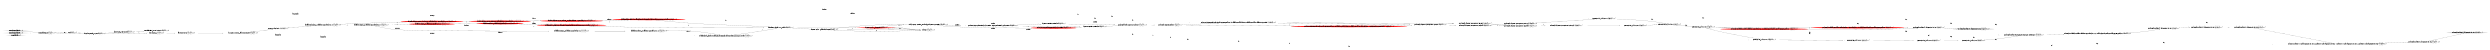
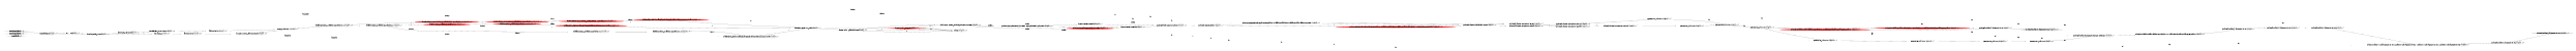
  digraph {
    rankdir=LR
    node [fillcolor=white shape=ellipse style=filled]
    edge [style=bold]
    n1 [label="return@@@4@@@['1', '1', '1']"]
    n2 [label="final String baseSequenceName = \"sequence0\"@@@6@@@['1', '1', '1']"]
    n3 [label="maxRowsPerSegment = Integer.MAX_VALUE@@@7@@@['1', '1', '0']"]
    n4 [label="maxRowsPerSegment = 2@@@7@@@['0', '0', '1']"]
    n5 [fillcolor=red label="final KafkaIndexTask task = createTask(null,new KafkaIndexTaskIOConfig(0,baseSequenceName,startPartitions,endPartitions,consumerProps,true,null,null,false))@@@19@@@['0', '1', '0']"]
    n6 [label="final KafkaIndexTask task = createTask(null,new KafkaIOConfig(0,baseSequenceName,startPartitions,endPartitions,consumerProps,true,null,null,false))@@@19@@@['0', '0', '1']"]
    n7 [fillcolor=red label="final KafkaIndexTask task = createTask(null,new KafkaIOConfig(0,baseSequenceName,startPartitions,endPartitions,consumerProps,true,null,null,false))@@@19@@@['1', '0', '0']"]
    n8 [label="task.getRunner().setEndOffsets(currentOffsets,false)@@@26@@@['1', '1', '0']"]
    n9 [label="Assert.assertEquals(TaskState.SUCCESS,future.get().getStatusCode())@@@27@@@['1', '1', '1']"]
    n10 [label="Assert.assertEquals(1,checkpointRequestsHash.size())@@@28@@@['1', '1', '1']"]
    n11 [label="SegmentDescriptor desc7 = SD(task,\"2013/P1D\",0)@@@39@@@['0', '0', '1']"]
    n12 [label="Assert.assertEquals(ImmutableSet.of(desc1,desc2,desc3,desc4,desc5,desc6,desc7),publishedDescriptors())@@@40@@@['0', '0', '1']"]
    n13 [fillcolor=lightgray label="Assert.assertEquals(ImmutableList.of(\"f\"),readSegmentColumn(\"dim1\",desc7))@@@47@@@['0', '0', '1']"]
    n14 [label="Assert.assertEquals(new KafkaDataSourceMetadata(new KafkaPartitions(topic,ImmutableMap.of(0,10L,1,2L))),metadataStorageCoordinator.getDataSourceMetadata(DATA_SCHEMA.getDataSource()))@@@41@@@['0', '0', '1']"]
    n15 [label="Assert.assertEquals(ImmutableList.of(\"c\"),readSegmentColumn(\"dim1\",desc3))@@@44@@@['0', '0', '1']"]
    n16 [label="Assert.assertTrue((ImmutableList.of(\"d\",\"e\").equals(readSegmentColumn(\"dim1\",desc4)) && ImmutableList.of(\"h\").equals(readSegmentColumn(\"dim1\",desc5))) || (ImmutableList.of(\"d\",\"h\").equals(readSegmentColumn(\"dim1\",desc4)) && ImmutableList.of(\"e\").equals(readSegmentColumn(\"dim1\",desc5))))@@@45@@@['0', '0', '1']"]
    n17 [label="Assert.assertEquals(ImmutableList.of(\"g\"),readSegmentColumn(\"dim1\",desc6))@@@46@@@['0', '0', '1']"]
    n18 [label="intermediateHandoffPeriod = new Period().withSeconds(0)@@@8@@@['1', '1', '0']"]
+   n19 [label="kafkaProducer.send(record).get()@@@11@@@['1', '1', '0']"]
    n20 [label="kafkaProducer.send(record).get()@@@10@@@['0', '0', '1']"]
    n21 [fillcolor=lightgray label="testTimeBasedIncrementalHandOff['1', '0', '0']" shape=diamond]
    n22 [label="!isIncrementalHandoffSupported@@@3@@@['1', '1', '1']" shape=diamond]
    n23 [label="Assert.assertTrue(checkpointRequestsHash.contains(Objects.hash(DATA_SCHEMA.getDataSource(),0,new KafkaDataSourceMetadata(startPartitions),new KafkaDataSourceMetadata(new KafkaPartitions(topic,currentOffsets)))))@@@29@@@['1', '0', '1']"]
    n24 [label="Assert.assertEquals(2,task.getRunner().getRowIngestionMeters().getProcessed())@@@30@@@['1', '1', '0']"]
    n25 [fillcolor=red label="Assert.assertTrue(checkpointRequestsHash.contains(Objects.hash(DATA_SCHEMA.getDataSource(),0,new KafkaDataSourceMetadata(startPartitions),new KafkaDataSourceMetadata(new SeekableStreamPartitions<>(topic,checkpoint.getPartitionSequenceNumberMap())))))@@@29@@@['0', '1', '0']"]
    n26 [label="Assert.assertEquals(8,task.getRunner().getRowIngestionMeters().getProcessed())@@@30@@@['0', '0', '1']"]
    n27 [label="Assert.assertEquals(0,task.getRunner().getRowIngestionMeters().getUnparseable())@@@31@@@['1', '1', '0']"]
    n28 [label="Assert.assertEquals(3,task.getRunner().getRowIngestionMeters().getUnparseable())@@@31@@@['0', '0', '1']"]
    n29 [fillcolor=red label="Assert.assertEquals(new KafkaDataSourceMetadata(new SeekableStreamPartitions<>(topic,ImmutableMap.of(0,2L,1,0L))),metadataStorageCoordinator.getDataSourceMetadata(DATA_SCHEMA.getDataSource()))@@@36@@@['0', '1', '0']"]
    n30 [label="Assert.assertEquals(ImmutableList.of(\"a\"),readSegmentColumn(\"dim1\",desc1))@@@37@@@['1', '1', '0']"]
    n31 [fillcolor=lightgray label="Assert.assertEquals(ImmutableList.of(\"b\"),readSegmentColumn(\"dim1\",desc2))@@@38@@@['1', '1', '0']"]
    n32 [label="Assert.assertEquals(0,task.getRunner().getRowIngestionMeters().getThrownAway())@@@32@@@['1', '1', '0']"]
    n33 [label="final Map<Integer,Long> currentOffsets = ImmutableMap.copyOf(task.getRunner().getCurrentOffsets())@@@24@@@['1', '1', '1']"]
    n34 [label="task.getRunner().setEndOffsets(currentOffsets,false)@@@26@@@['0', '0', '1']"]
    n35 [label="Assert.assertTrue(checkpoint1.getPartitionOffsetMap().equals(currentOffsets) || checkpoint2.getPartitionOffsetMap().equals(currentOffsets))@@@25@@@['1', '0', '1']"]
    n36 [fillcolor=red label="Assert.assertTrue(checkpoint.getPartitionSequenceNumberMap().equals(currentOffsets))@@@25@@@['0', '1', '0']"]
    n37 [label="SegmentDescriptor desc2 = SD(task,\"2009/P1D\",0)@@@34@@@['1', '1', '1']"]
    n38 [label="Assert.assertEquals(ImmutableList.of(\"b\"),readSegmentColumn(\"dim1\",desc2))@@@43@@@['0', '0', '1']"]
    n39 [label="SegmentDescriptor desc3 = SD(task,\"2010/P1D\",0)@@@35@@@['1', '1', '1']"]
    n40 [fillcolor=red label="Assert.assertEquals(new KafkaDataSourceMetadata(new KafkaPartitions(topic,ImmutableMap.of(0,2L,1,0L))),metadataStorageCoordinator.getDataSourceMetadata(DATA_SCHEMA.getDataSource()))@@@36@@@['1', '0', '0']"]
    n41 [label="SegmentDescriptor desc4 = SD(task,\"2011/P1D\",0)@@@36@@@['0', '0', '1']"]
    n42 [fillcolor=red label="final KafkaPartitions checkpoint = new KafkaPartitions(topic,ImmutableMap.of(0,1L,1,0L))@@@17@@@['1', '0', '0']"]
    n43 [fillcolor=red label="final KafkaPartitions endPartitions = new KafkaPartitions(topic,ImmutableMap.of(0,2L,1,0L))@@@18@@@['1', '0', '0']"]
    n44 [fillcolor=red label="final SeekableStreamPartitions<Integer,Long> checkpoint = new SeekableStreamPartitions<>(topic,ImmutableMap.of(0,1L,1,0L))@@@17@@@['0', '1', '0']"]
    n45 [label="final KafkaPartitions checkpoint1 = new KafkaPartitions(topic,ImmutableMap.of(0,5L,1,0L))@@@16@@@['1', '0', '1']"]
    n46 [fillcolor=red label="final SeekableStreamPartitions<Integer,Long> endPartitions = new SeekableStreamPartitions<>(topic,ImmutableMap.of(0,2L,1,0L))@@@18@@@['0', '1', '0']"]
    n47 [label="final KafkaPartitions checkpoint2 = new KafkaPartitions(topic,ImmutableMap.of(0,4L,1,2L))@@@17@@@['0', '0', '1']"]
    n48 [fillcolor=red label="final SeekableStreamPartitions<Integer,Long> startPartitions = new SeekableStreamPartitions<>(topic,ImmutableMap.of(0,0L,1,0L))@@@16@@@['0', '1', '0']"]
    n49 [label="final ListenableFuture<TaskStatus> future = runTask(task)@@@20@@@['1', '1', '1']"]
    n50 [label="SegmentDescriptor desc1 = SD(task,\"2008/P1D\",0)@@@33@@@['1', '1', '0']"]
    n51 [label="task.getRunner().getStatus() != KafkaIndexTask.Status.PAUSED@@@21@@@['1', '0', '1']" shape=diamond]
    n52 [fillcolor=red label="task.getRunner().getStatus() != Status.PAUSED@@@21@@@['0', '1', '0']" shape=diamond]
    n53 [label="SegmentDescriptor desc6 = SD(task,\"2012/P1D\",0)@@@38@@@['0', '0', '1']"]
    n54 [label="final KafkaPartitions startPartitions = new KafkaPartitions(topic,ImmutableMap.of(0,0L,1,0L))@@@15@@@['1', '1', '1']"]
    n55 [label="SegmentDescriptor desc1 = SD(task,\"2008/P1D\",0)@@@33@@@['0', '0', '1']"]
    n56 [label="SegmentDescriptor desc5 = SD(task,\"2011/P1D\",1)@@@37@@@['0', '0', '1']"]
    n57 [label="final KafkaPartitions endPartitions = new KafkaPartitions(topic,ImmutableMap.of(0,10L,1,2L))@@@18@@@['0', '0', '1']"]
    n58 [label="consumerProps.put(\"max.poll.records\",\"1\")@@@14@@@['1', '1', '1']"]
    n59 [fillcolor=lightgray label="testTimeBasedIncrementalHandOff['0', '1', '0']" shape=diamond]
    n60 [label="Assert.assertEquals(1,task.getRunner().getRowIngestionMeters().getThrownAway())@@@32@@@['0', '0', '1']"]
    n61 [label="Thread.sleep(10)@@@22@@@['1', '1', '1']"]
    n62 [label="Assert.assertEquals(ImmutableList.of(\"a\"),readSegmentColumn(\"dim1\",desc1))@@@42@@@['0', '0', '1']"]
    n63 [label="Map<String,Object> consumerProps = kafkaServer.consumerProperties()@@@13@@@['0', '0', '1']"]
    n64 [fillcolor=lightgray label="testIncrementalHandOff['0', '0', '1']" shape=diamond]
    n1 -> n2
    n2 -> n3
    n2 -> n4
    n2 -> n5 [label=baseSequenceName style=solid]
    n2 -> n6 [label=baseSequenceName style=solid]
    n2 -> n7 [label=baseSequenceName style=solid]
    n3 -> n4 [label=2 style=dashed]
    n3 -> n18
    n4 -> n20
    n5 -> n37 [label=task style=solid]
    n5 -> n49 [label=task style=solid]
    n5 -> n49
    n5 -> n50 [label=task style=solid]
    n6 -> n11 [label=task style=solid]
    n6 -> n37 [label=task style=solid]
    n6 -> n39 [label=task style=solid]
    n6 -> n41 [label=task style=solid]
    n6 -> n49 [label=task style=solid]
    n6 -> n49
    n6 -> n53 [label=task style=solid]
    n6 -> n55 [label=task style=solid]
    n6 -> n56 [label=task style=solid]
    n7 -> n5 [label=0 style=dashed]
    n7 -> n37 [label=task style=solid]
    n7 -> n49 [label=task style=solid]
    n7 -> n49
    n7 -> n50 [label=task style=solid]
    n8 -> n9
    n9 -> n10
    n10 -> n23
    n10 -> n25
    n11 -> n12
    n11 -> n12 [label=desc7 style=solid]
    n11 -> n13 [label=desc7 style=solid]
    n12 -> n14
    n14 -> n62
    n15 -> n16
    n16 -> n17
    n17 -> n13
+   n18 -> n19
+   n19 -> n58
    n20 -> n63
    n21 -> n22
    n22 -> n1 [label=true style=dotted]
    n22 -> n1
    n22 -> n2
    n23 -> n24
    n23 -> n25 [label=0 style=dashed]
    n23 -> n26
    n24 -> n26 [label=0 style=dashed]
    n24 -> n27
    n25 -> n24
    n26 -> n28
    n27 -> n28 [label=0 style=dashed]
    n27 -> n32
    n28 -> n60
    n29 -> n30
    n30 -> n31
    n32 -> n50
    n32 -> n60 [label=0 style=dashed]
    n33 -> n8 [label=currentOffsets style=solid]
    n33 -> n23 [label=currentOffsets style=solid]
    n33 -> n34 [label=currentOffsets style=solid]
    n33 -> n35
    n33 -> n35 [label=currentOffsets style=solid]
    n33 -> n36 [label=currentOffsets style=solid]
    n33 -> n36
    n34 -> n9
    n35 -> n8
    n35 -> n34
    n35 -> n36 [label=0 style=dashed]
    n36 -> n8
    n37 -> n12 [label=desc2 style=solid]
    n37 -> n31 [label=desc2 style=solid]
    n37 -> n38 [label=desc2 style=solid]
    n37 -> n39
    n37 -> n39 [label=desc2 style=solid]
    n38 -> n15
    n39 -> n12 [label=desc3 style=solid]
    n39 -> n15 [label=desc3 style=solid]
    n39 -> n29
    n39 -> n40
    n39 -> n41
    n40 -> n29 [label=0 style=dashed]
    n40 -> n30
    n41 -> n12 [label=desc4 style=solid]
    n41 -> n16 [label=desc4 style=solid]
    n41 -> n56
    n42 -> n43
    n42 -> n44 [label=0 style=dashed]
    n42 -> n45 [label=0 style=dashed]
    n43 -> n7
    n43 -> n7 [label=endPartitions style=solid]
    n43 -> n46 [label=0 style=dashed]
    n43 -> n47 [label=0 style=dashed]
    n44 -> n46
    n45 -> n7 [label=startPartitions style=solid]
    n45 -> n23 [label=startPartitions style=solid]
    n45 -> n42
    n45 -> n47
    n45 -> n48 [label=0 style=dashed]
    n46 -> n5 [label=endPartitions style=solid]
    n46 -> n5
    n47 -> n57
    n48 -> n5 [label=startPartitions style=solid]
    n48 -> n25 [label=startPartitions style=solid]
    n48 -> n44
    n49 -> n51
    n49 -> n52
    n50 -> n30 [label=desc1 style=solid]
    n50 -> n37
    n50 -> n39 [label=desc1 style=solid]
    n51 -> n33
    n51 -> n52 [label=0 style=dashed]
    n51 -> n61
    n51 -> n61 [label=true style=dotted]
    n52 -> n33
    n52 -> n61 [label=true style=dotted]
    n52 -> n61
    n53 -> n11
    n53 -> n12 [label=desc6 style=solid]
    n53 -> n17 [label=desc6 style=solid]
    n54 -> n6 [label=startPartitions style=solid]
    n54 -> n23 [label=startPartitions style=solid]
    n54 -> n45
    n54 -> n48
    n55 -> n12 [label=desc1 style=solid]
    n55 -> n37
    n55 -> n62 [label=desc1 style=solid]
    n56 -> n12 [label=desc5 style=solid]
    n56 -> n16 [label=desc5 style=solid]
    n56 -> n53
    n57 -> n6
    n57 -> n6 [label=endPartitions style=solid]
    n58 -> n5 [label=consumerProps style=solid]
    n58 -> n7 [label=consumerProps style=solid]
    n58 -> n54
    n59 -> n22 [style=dotted]
    n60 -> n55
    n61 -> n51
    n61 -> n52
    n62 -> n38
    n63 -> n6 [label=consumerProps style=solid]
    n63 -> n58
    n64 -> n22 [style=solid]
  }
